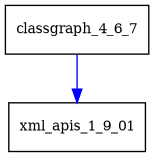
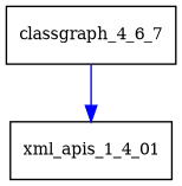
  digraph {
    node [fontsize=10.0 shape=box]
    classgraph_4_6_7
-   xml_apis_1_4_01 [label=xml_apis_1_9_01]
+   xml_apis_1_4_01
    classgraph_4_6_7 -> xml_apis_1_4_01 [color=blue style=solid]
  }
